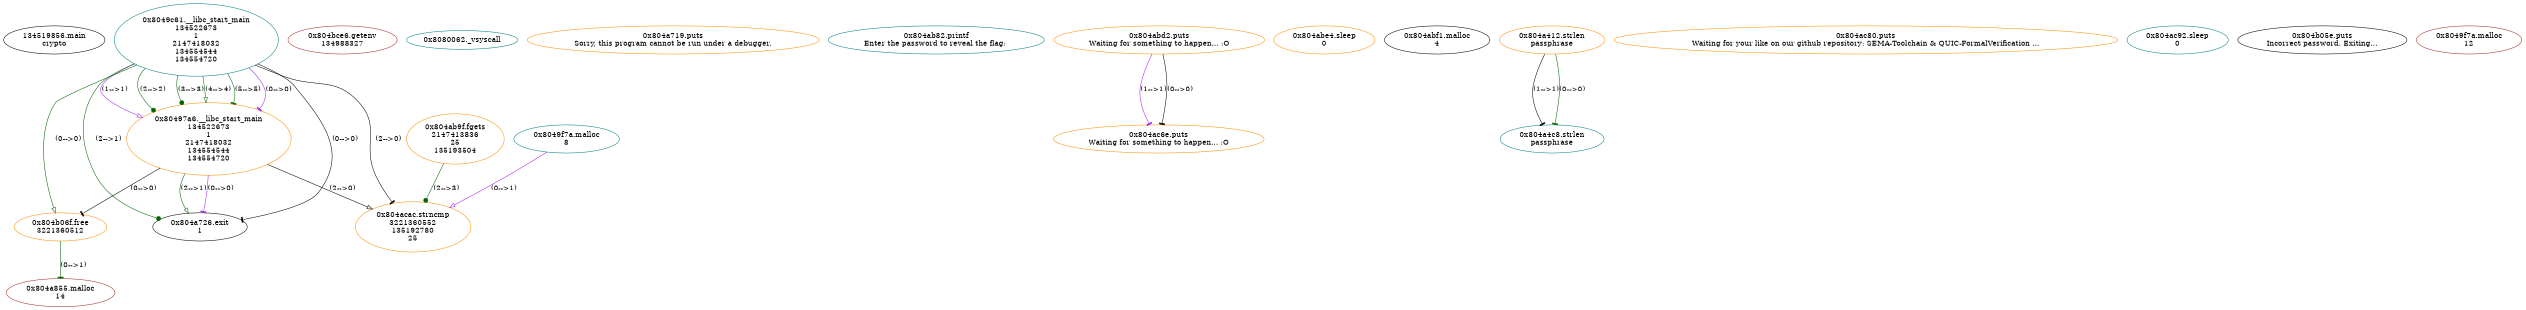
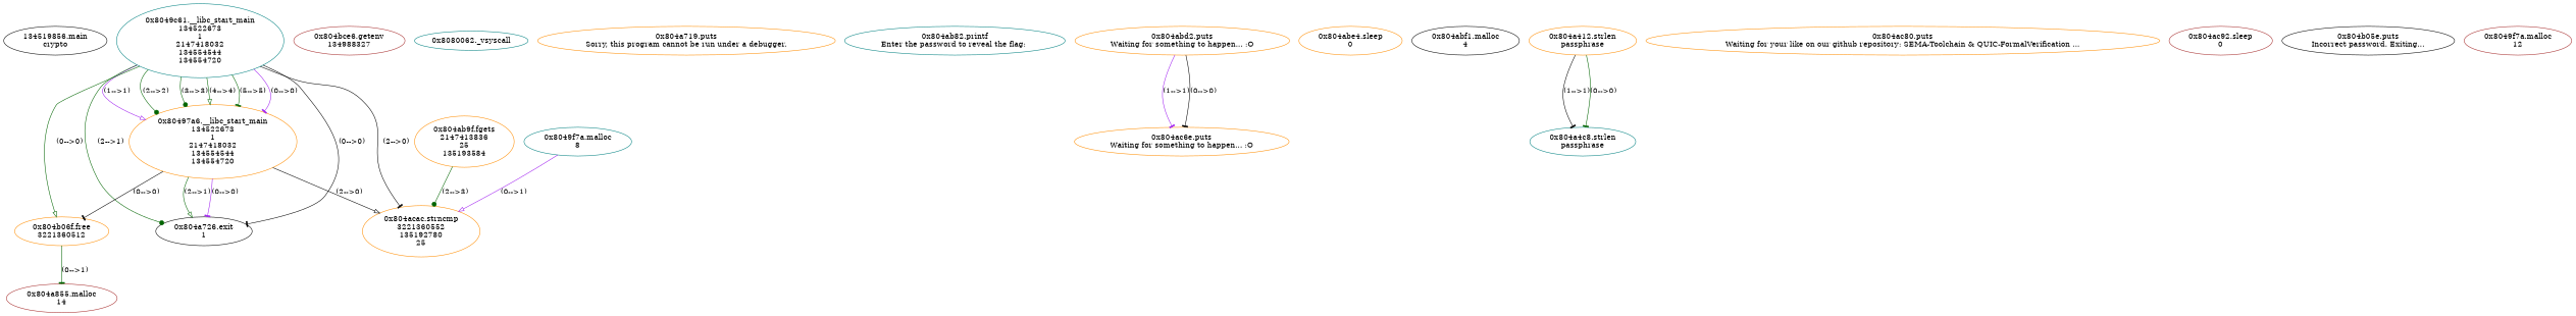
  digraph {
    node [color=darkorange]
    edge [arrowhead=tee color=darkgreen]
    n1 [color=black label="134519856.main\ncrypto"]
    n2 [color=teal label="0x8049c61.__libc_start_main\n134522673\n1\n2147418032\n134554544\n134554720"]
    n3 [label="0x80497a6.__libc_start_main\n134522673\n1\n2147418032\n134554544\n134554720"]
    n4 [color=black label="0x804a726.exit\n1"]
    n5 [label="0x804acac.strncmp\n3221360552\n135192780\n25"]
    n6 [label="0x804b06f.free\n3221360512"]
    n7 [color=brown label="0x804a855.malloc\n14"]
    n8 [color=brown label="0x804bce6.getenv\n134988327"]
    n9 [color=teal label="0x8080062._vsyscall\n"]
    n10 [label="0x804a719.puts\nSorry, this program cannot be run under a debugger."]
    n11 [color=teal label="0x804ab82.printf\nEnter the password to reveal the flag: "]
-   n12 [label="0x804ab9f.fgets\n2147413836\n25\n135193504"]
+   n12 [label="0x804ab9f.fgets\n2147413836\n25\n135193584"]
    n13 [label="0x804abd2.puts\nWaiting for something to happen... :O"]
    n14 [label="0x804ac6e.puts\nWaiting for something to happen... :O"]
    n15 [label="0x804abe4.sleep\n0"]
    n16 [color=black label="0x804abf1.malloc\n4"]
    n17 [color=teal label="0x8049f7a.malloc\n8"]
    n18 [label="0x804a412.strlen\npassphrase"]
    n19 [color=teal label="0x804a4c8.strlen\npassphrase"]
    n20 [label="0x804ac80.puts\nWaiting for your like on our github repository: SEMA-Toolchain & QUIC-FormalVerification ..."]
-   n21 [color=teal label="0x804ac92.sleep\n0"]
+   n21 [color=brown label="0x804ac92.sleep\n0"]
    n22 [color=black label="0x804b05e.puts\nIncorrect password. Exiting..."]
    n23 [color=brown label="0x8049f7a.malloc\n12"]
    n2 -> n3 [arrowhead=onormal color=purple label="(1-->1)"]
    n2 -> n3 [arrowhead=dot label="(2-->2)"]
    n2 -> n3 [arrowhead=dot label="(3-->3)"]
    n2 -> n3 [arrowhead=onormal label="(4-->4)"]
    n2 -> n3 [label="(5-->5)"]
    n2 -> n3 [color=purple label="(0-->0)"]
    n2 -> n4 [arrowhead=dot label="(2-->1)"]
    n2 -> n4 [color=black label="(0-->0)"]
    n2 -> n5 [color=black label="(2-->0)"]
    n2 -> n6 [arrowhead=onormal label="(0-->0)"]
    n3 -> n4 [arrowhead=onormal label="(2-->1)"]
    n3 -> n4 [color=purple label="(0-->0)"]
    n3 -> n5 [arrowhead=onormal color=black label="(2-->0)"]
    n3 -> n6 [color=black label="(0-->0)"]
    n6 -> n7 [label="(0-->1)"]
    n12 -> n5 [arrowhead=dot label="(2-->3)"]
    n13 -> n14 [color=purple label="(1-->1)"]
    n13 -> n14 [color=black label="(0-->0)"]
    n17 -> n5 [arrowhead=onormal color=purple label="(0-->1)"]
    n18 -> n19 [color=black label="(1-->1)"]
    n18 -> n19 [label="(0-->0)"]
  }
